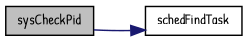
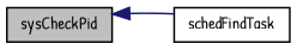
  digraph {
    rankdir=LR
    fontname="Patrick Hand"
    node [color=black fontname="Patrick Hand" fontsize=10 shape=record style=filled]
    n1 [fillcolor=grey75 fontcolor=black height=0.2 label=sysCheckPid width=0.4]
    n2 [fillcolor=white height=0.2 label=schedFindTask width=0.4]
-   n1 -> n2 [color=midnightblue fontname="Patrick Hand" fontsize=10 labelfontname=Helvetica labelfontsize=10 style=solid]
+   n2 -> n1 [color=midnightblue fontname="Patrick Hand" fontsize=10 labelfontname=Helvetica labelfontsize=10 style=solid]
  }
